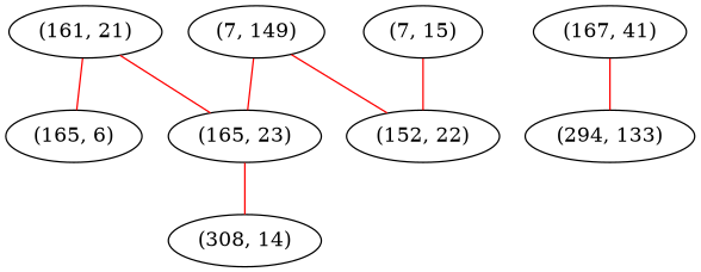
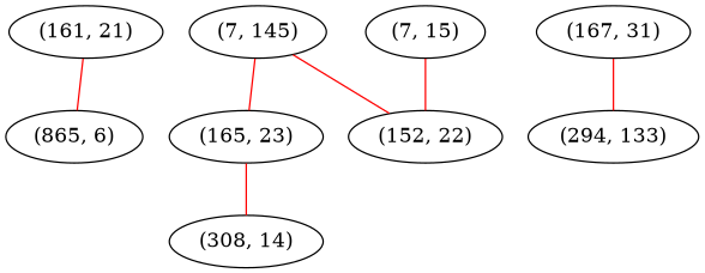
  graph {
    edge [color=red weight=1]
    "(161, 21)"
-   "(165, 6)"
+   "(165, 6)" [label="(865, 6)"]
    "(165, 23)"
    "(308, 14)"
    "(7, 15)"
    "(152, 22)"
-   "(167, 31)" [label="(167, 41)"]
+   "(167, 31)"
    "(294, 133)"
-   "(7, 145)" [label="(7, 149)"]
+   "(7, 145)"
    "(161, 21)" -- "(165, 6)"
-   "(161, 21)" -- "(165, 23)"
    "(165, 23)" -- "(308, 14)"
    "(7, 15)" -- "(152, 22)"
    "(167, 31)" -- "(294, 133)"
    "(7, 145)" -- "(165, 23)"
    "(7, 145)" -- "(152, 22)"
  }
